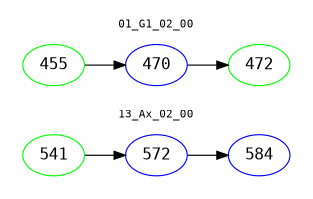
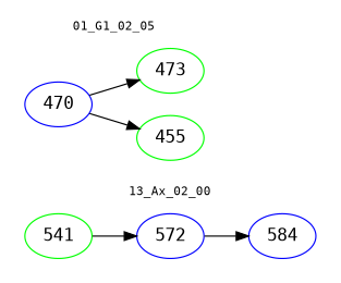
  digraph {
    fontname="DejaVu Sans Mono"
    rankdir=LR
    node [color=blue fontname="DejaVu Sans Mono"]
    edge [color=black fontname="DejaVu Sans Mono"]
    n1 [label=572]
    n2 [color=green label=541]
    n3 [label=584]
    n4 [label=470]
    n5 [color=green label=455]
-   n6 [color=green label=472]
+   n6 [color=green label=473]
    subgraph cluster_1 {
      color=white
      fontsize=10
      label="13_Ax_02_00"
      n1
      n2
      n3
    }
    subgraph cluster_2 {
      color=white
      fontsize=10
-     label="01_G1_02_00"
+     label="01_G1_02_05"
      n4
      n5
      n6
    }
    n1 -> n3
    n2 -> n1
-   n5 -> n4
+   n4 -> n5
    n4 -> n6
  }
